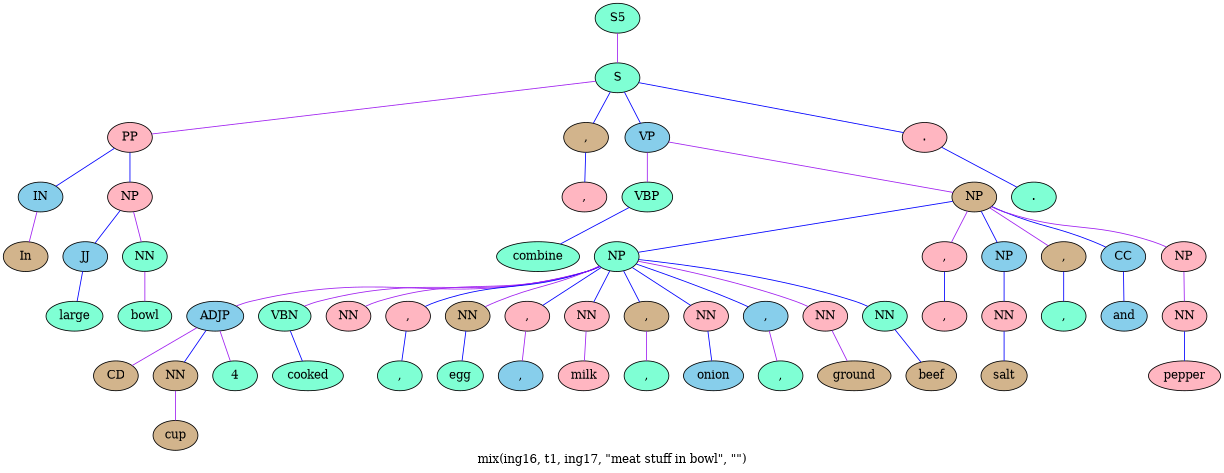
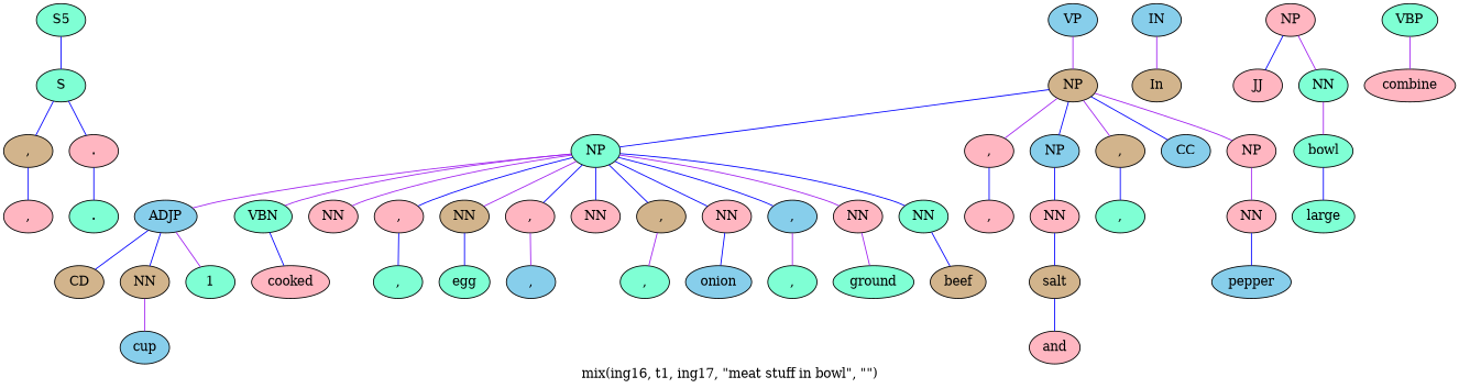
  graph {
    fontname="DejaVu Serif"
    label="mix(ing16, t1, ing17, \"meat stuff in bowl\", \"\")"
    node [fillcolor=aquamarine fontname="DejaVu Serif" style=filled]
    edge [color=blue fontname="DejaVu Serif"]
    n1 [label=S5]
    n2 [label=S]
-   n3 [fillcolor=lightpink label=PP]
    n4 [fillcolor=tan label=","]
    n5 [fillcolor=skyblue label=VP]
    n6 [fillcolor=lightpink label="."]
    n7 [fillcolor=skyblue label=IN]
    n8 [fillcolor=lightpink label=NP]
    n9 [fillcolor=lightpink label=","]
    n10 [label=VBP]
    n11 [fillcolor=tan label=NP]
    n12 [label="."]
    n13 [fillcolor=tan label=In]
-   n14 [fillcolor=skyblue label=JJ]
+   n14 [fillcolor=lightpink label=JJ]
    n15 [label=NN]
    n16 [label=large]
    n17 [label=bowl]
-   n18 [label=combine]
+   n18 [fillcolor=lightpink label=combine]
    n19 [label=NP]
    n20 [fillcolor=lightpink label=","]
    n21 [fillcolor=skyblue label=NP]
    n22 [fillcolor=tan label=","]
    n23 [fillcolor=skyblue label=CC]
    n24 [fillcolor=lightpink label=NP]
    n25 [fillcolor=skyblue label=ADJP]
    n26 [label=VBN]
    n27 [fillcolor=lightpink label=NN]
    n28 [fillcolor=lightpink label=","]
    n29 [fillcolor=tan label=NN]
    n30 [fillcolor=lightpink label=","]
    n31 [fillcolor=lightpink label=NN]
    n32 [fillcolor=tan label=","]
    n33 [fillcolor=lightpink label=NN]
    n34 [fillcolor=skyblue label=","]
    n35 [fillcolor=lightpink label=NN]
    n36 [label=NN]
    n37 [fillcolor=lightpink label=","]
    n38 [fillcolor=lightpink label=NN]
    n39 [label=","]
-   n40 [fillcolor=skyblue label=and]
+   n40 [fillcolor=lightpink label=and]
    n41 [fillcolor=lightpink label=NN]
    n42 [fillcolor=tan label=CD]
    n43 [fillcolor=tan label=NN]
-   n44 [label=4]
-   n45 [label=cooked]
+   n44 [label=1]
+   n45 [fillcolor=lightpink label=cooked]
    n46 [label=","]
    n47 [label=egg]
    n48 [fillcolor=skyblue label=","]
-   n49 [fillcolor=lightpink label=milk]
    n50 [label=","]
    n51 [fillcolor=skyblue label=onion]
    n52 [label=","]
-   n53 [fillcolor=tan label=ground]
+   n53 [label=ground]
    n54 [fillcolor=tan label=beef]
-   n55 [fillcolor=tan label=cup]
+   n55 [fillcolor=skyblue label=cup]
    n56 [fillcolor=tan label=salt]
-   n57 [fillcolor=lightpink label=pepper]
-   n1 -- n2 [color=purple]
-   n2 -- n3 [color=purple]
+   n57 [fillcolor=skyblue label=pepper]
+   n1 -- n2
    n2 -- n4
-   n2 -- n5
    n2 -- n6
-   n3 -- n7
-   n3 -- n8
    n4 -- n9
-   n5 -- n10 [color=purple]
    n5 -- n11 [color=purple]
    n6 -- n12
    n7 -- n13 [color=purple]
    n8 -- n14
    n8 -- n15 [color=purple]
-   n10 -- n18
+   n10 -- n18 [color=purple]
    n11 -- n19
    n11 -- n20 [color=purple]
    n11 -- n21
    n11 -- n22 [color=purple]
    n11 -- n23
    n11 -- n24 [color=purple]
-   n14 -- n16
+   n17 -- n16
    n15 -- n17 [color=purple]
    n19 -- n25 [color=purple]
    n19 -- n26 [color=purple]
    n19 -- n27 [color=purple]
    n19 -- n28
    n19 -- n29 [color=purple]
    n19 -- n30
    n19 -- n31
    n19 -- n32
    n19 -- n33
    n19 -- n34
    n19 -- n35 [color=purple]
    n19 -- n36
    n20 -- n37
    n21 -- n38
    n22 -- n39
-   n23 -- n40
+   n56 -- n40
    n24 -- n41 [color=purple]
-   n25 -- n42 [color=purple]
+   n25 -- n42
    n25 -- n43
    n25 -- n44 [color=purple]
    n26 -- n45
    n28 -- n46
    n29 -- n47
    n30 -- n48 [color=purple]
-   n31 -- n49 [color=purple]
    n32 -- n50 [color=purple]
    n33 -- n51
    n34 -- n52 [color=purple]
    n35 -- n53 [color=purple]
    n36 -- n54
    n38 -- n56
    n41 -- n57
    n43 -- n55 [color=purple]
  }
